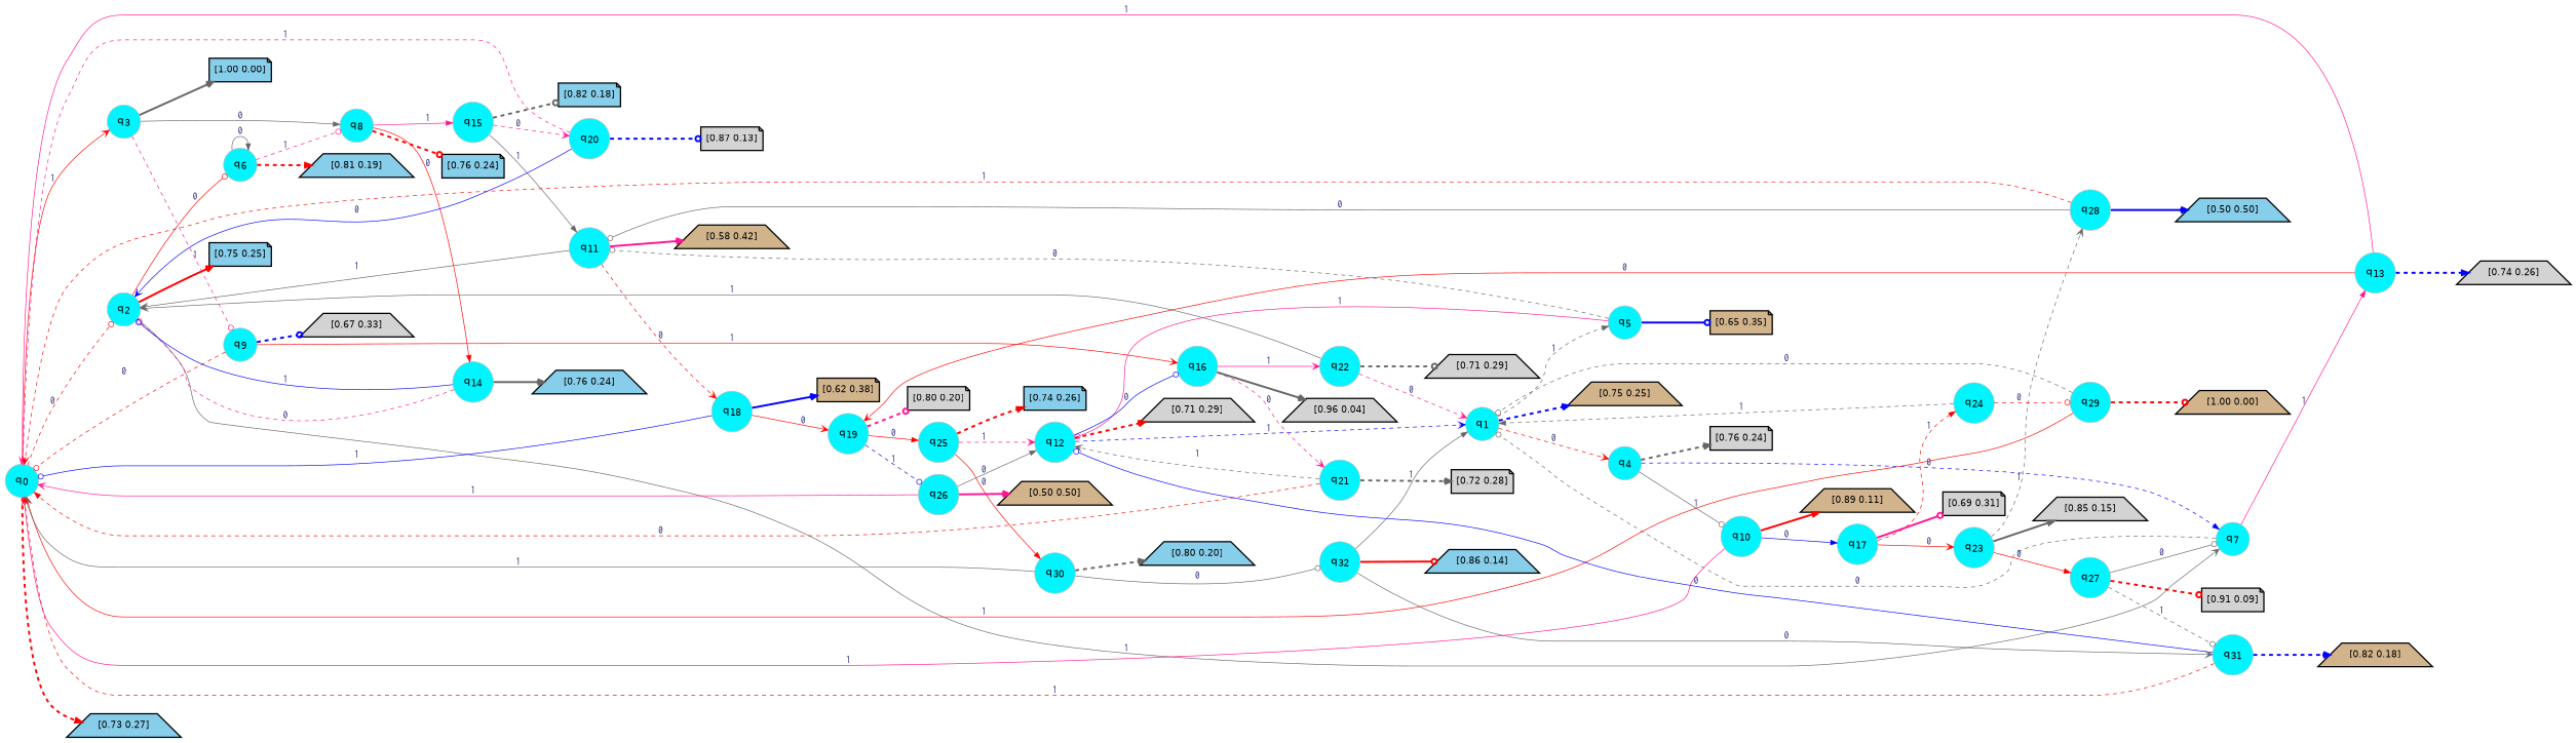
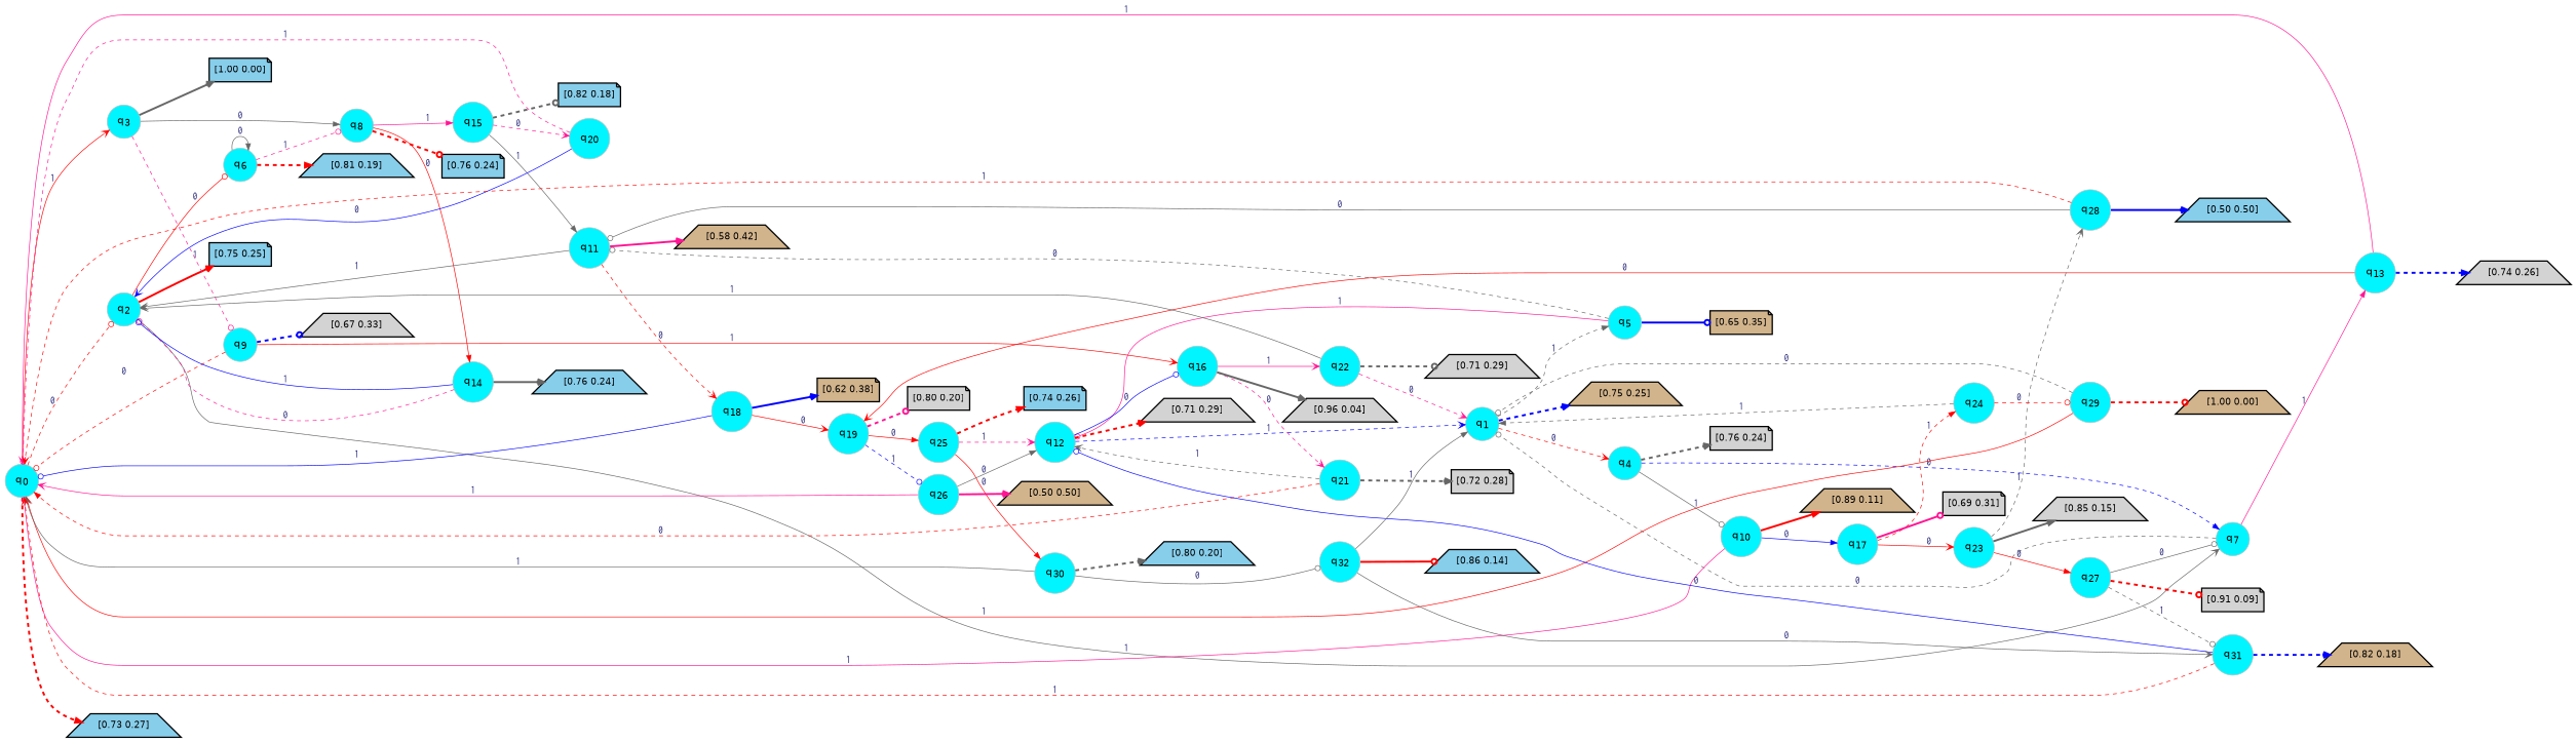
  digraph {
    rankdir=LR
    node [color=gray fillcolor=turquoise1 fontcolor=black fontname=Helvetica fontsize=16 fontweight=bold shape=circle style=filled]
    edge [arrowhead=vee arrowsize=1 color=gray40 fontcolor=midnightblue fontname=courier fontweight=bold penwidth=1 style=solid weight=20]
    n1 [label=<q<SUB>0</SUB>>]
    n2 [label=<q<SUB>2</SUB>>]
    n3 [label=<q<SUB>3</SUB>>]
    n4 [color=black fillcolor=skyblue fontsize=14 label="[0.73 0.27]" penwidth=2 shape=trapezium]
    n5 [label=<q<SUB>6</SUB>>]
    n6 [label=<q<SUB>7</SUB>>]
    n7 [color=black fillcolor=skyblue fontsize=14 label="[0.75 0.25]" penwidth=2 shape=note]
    n8 [label=<q<SUB>8</SUB>>]
    n9 [label=<q<SUB>9</SUB>>]
    n10 [color=black fillcolor=skyblue fontsize=14 label="[1.00 0.00]" penwidth=2 shape=note]
    n11 [label=<q<SUB>1</SUB>>]
    n12 [label=<q<SUB>4</SUB>>]
    n13 [label=<q<SUB>5</SUB>>]
    n14 [color=black fillcolor=tan fontsize=14 label="[0.75 0.25]" penwidth=2 shape=trapezium]
    n15 [label=<q<SUB>10</SUB>>]
    n16 [color=black fillcolor=lightgrey fontsize=14 label="[0.76 0.24]" penwidth=2 shape=note]
    n17 [label=<q<SUB>11</SUB>>]
    n18 [label=<q<SUB>12</SUB>>]
    n19 [color=black fillcolor=tan fontsize=14 label="[0.65 0.35]" penwidth=2 shape=note]
    n20 [color=black fillcolor=skyblue fontsize=14 label="[0.81 0.19]" penwidth=2 shape=trapezium]
    n21 [label=<q<SUB>13</SUB>>]
    n22 [label=<q<SUB>14</SUB>>]
    n23 [label=<q<SUB>15</SUB>>]
    n24 [color=black fillcolor=skyblue fontsize=14 label="[0.76 0.24]" penwidth=2 shape=note]
    n25 [label=<q<SUB>16</SUB>>]
    n26 [color=black fillcolor=lightgrey fontsize=14 label="[0.67 0.33]" penwidth=2 shape=trapezium]
    n27 [label=<q<SUB>17</SUB>>]
    n28 [color=black fillcolor=tan fontsize=14 label="[0.89 0.11]" penwidth=2 shape=trapezium]
    n29 [label=<q<SUB>18</SUB>>]
    n30 [color=black fillcolor=tan fontsize=14 label="[0.58 0.42]" penwidth=2 shape=trapezium]
    n31 [color=black fillcolor=lightgrey fontsize=14 label="[0.71 0.29]" penwidth=2 shape=trapezium]
    n32 [label=<q<SUB>19</SUB>>]
    n33 [color=black fillcolor=lightgrey fontsize=14 label="[0.74 0.26]" penwidth=2 shape=trapezium]
    n34 [color=black fillcolor=skyblue fontsize=14 label="[0.76 0.24]" penwidth=2 shape=trapezium]
    n35 [label=<q<SUB>20</SUB>>]
    n36 [color=black fillcolor=skyblue fontsize=14 label="[0.82 0.18]" penwidth=2 shape=note]
    n37 [label=<q<SUB>21</SUB>>]
    n38 [label=<q<SUB>22</SUB>>]
    n39 [color=black fillcolor=lightgrey fontsize=14 label="[0.96 0.04]" penwidth=2 shape=trapezium]
    n40 [label=<q<SUB>23</SUB>>]
    n41 [label=<q<SUB>24</SUB>>]
    n42 [color=black fillcolor=lightgrey fontsize=14 label="[0.69 0.31]" penwidth=2 shape=note]
    n43 [color=black fillcolor=tan fontsize=14 label="[0.62 0.38]" penwidth=2 shape=note]
    n44 [label=<q<SUB>25</SUB>>]
    n45 [label=<q<SUB>26</SUB>>]
    n46 [color=black fillcolor=lightgrey fontsize=14 label="[0.80 0.20]" penwidth=2 shape=note]
-   n47 [color=black fillcolor=lightgrey fontsize=14 label="[0.87 0.13]" penwidth=2 shape=note]
    n48 [color=black fillcolor=lightgrey fontsize=14 label="[0.72 0.28]" penwidth=2 shape=note]
    n49 [color=black fillcolor=lightgrey fontsize=14 label="[0.71 0.29]" penwidth=2 shape=trapezium]
    n50 [label=<q<SUB>27</SUB>>]
    n51 [label=<q<SUB>28</SUB>>]
    n52 [color=black fillcolor=lightgrey fontsize=14 label="[0.85 0.15]" penwidth=2 shape=trapezium]
    n53 [label=<q<SUB>29</SUB>>]
    n54 [label=<q<SUB>30</SUB>>]
    n55 [color=black fillcolor=skyblue fontsize=14 label="[0.74 0.26]" penwidth=2 shape=note]
    n56 [color=black fillcolor=tan fontsize=14 label="[0.50 0.50]" penwidth=2 shape=trapezium]
    n57 [label=<q<SUB>31</SUB>>]
    n58 [color=black fillcolor=lightgrey fontsize=14 label="[0.91 0.09]" penwidth=2 shape=note]
    n59 [color=black fillcolor=skyblue fontsize=14 label="[0.50 0.50]" penwidth=2 shape=trapezium]
    n60 [color=black fillcolor=tan fontsize=14 label="[1.00 0.00]" penwidth=2 shape=trapezium]
    n61 [label=<q<SUB>32</SUB>>]
    n62 [color=black fillcolor=skyblue fontsize=14 label="[0.80 0.20]" penwidth=2 shape=trapezium]
    n63 [color=black fillcolor=tan fontsize=14 label="[0.82 0.18]" penwidth=2 shape=trapezium]
    n64 [color=black fillcolor=skyblue fontsize=14 label="[0.86 0.14]" penwidth=2 shape=trapezium]
    n1 -> n2 [arrowhead=odot color=red label=0 style=dashed]
    n1 -> n3 [color=red label=1]
    n1 -> n4 [arrowhead=normal color=red penwidth=3 style=dashed]
    n2 -> n5 [arrowhead=odot color=red label=0]
    n2 -> n6 [label=1]
    n2 -> n7 [color=red penwidth=3]
    n3 -> n8 [arrowhead=normal label=0]
    n3 -> n9 [arrowhead=odot color=deeppink label=1 style=dashed]
    n3 -> n10 [penwidth=3]
    n5 -> n5 [arrowhead=normal label=0]
    n5 -> n8 [arrowhead=odot color=deeppink label=1 style=dashed]
    n5 -> n20 [arrowhead=normal color=red penwidth=3 style=dashed]
    n6 -> n11 [arrowhead=odot label=0 style=dashed]
    n6 -> n21 [arrowhead=normal color=deeppink label=1]
    n8 -> n22 [arrowhead=normal color=red label=0]
    n8 -> n23 [arrowhead=normal color=deeppink label=1]
    n8 -> n24 [arrowhead=odot color=red penwidth=3 style=dashed]
    n9 -> n1 [arrowhead=odot color=red label=0 style=dashed]
    n9 -> n25 [color=red label=1]
    n9 -> n26 [arrowhead=odot color=blue penwidth=3 style=dashed]
    n11 -> n12 [color=red label=0 style=dashed]
    n11 -> n13 [arrowhead=normal label=1 style=dashed]
    n11 -> n14 [color=blue penwidth=3 style=dashed]
    n12 -> n6 [arrowhead=normal color=blue label=0 style=dashed]
    n12 -> n15 [arrowhead=odot label=1]
    n12 -> n16 [penwidth=3 style=dashed]
    n13 -> n17 [arrowhead=odot label=0 style=dashed]
    n13 -> n18 [arrowhead=odot color=deeppink label=1]
    n13 -> n19 [arrowhead=odot color=blue penwidth=3]
    n15 -> n1 [arrowhead=odot color=deeppink label=1]
    n15 -> n27 [arrowhead=normal color=blue label=0]
    n15 -> n28 [arrowhead=normal color=red penwidth=3]
    n17 -> n2 [label=1]
    n17 -> n29 [color=red label=0 style=dashed]
    n17 -> n30 [color=deeppink penwidth=3]
    n18 -> n11 [color=blue label=1 style=dashed]
    n18 -> n25 [arrowhead=odot color=blue label=0]
    n18 -> n31 [color=red penwidth=3 style=dashed]
    n21 -> n1 [color=deeppink label=1]
    n21 -> n32 [color=red label=0]
    n21 -> n33 [arrowhead=normal color=blue penwidth=3 style=dashed]
    n22 -> n2 [arrowhead=odot color=deeppink label=0 style=dashed]
    n22 -> n2 [arrowhead=odot color=blue label=1]
    n22 -> n34 [penwidth=3]
    n23 -> n17 [arrowhead=normal label=1]
    n23 -> n35 [color=deeppink label=0 style=dashed]
    n23 -> n36 [arrowhead=odot penwidth=3 style=dashed]
    n25 -> n37 [color=deeppink label=0 style=dashed]
    n25 -> n38 [color=deeppink label=1]
    n25 -> n39 [penwidth=3]
    n27 -> n40 [color=red label=0]
    n27 -> n41 [arrowhead=normal color=red label=1 style=dashed]
    n27 -> n42 [arrowhead=odot color=deeppink penwidth=3]
    n29 -> n1 [arrowhead=odot color=blue label=1]
    n29 -> n32 [color=red label=0]
    n29 -> n43 [color=blue penwidth=3]
    n32 -> n44 [arrowhead=normal color=red label=0]
    n32 -> n45 [arrowhead=odot color=blue label=1 style=dashed]
    n32 -> n46 [arrowhead=odot color=deeppink penwidth=3 style=dashed]
    n35 -> n1 [arrowhead=odot color=deeppink label=1 style=dashed]
    n35 -> n2 [color=blue label=0]
-   n35 -> n47 [arrowhead=odot color=blue penwidth=3 style=dashed]
    n37 -> n1 [arrowhead=normal color=red label=0 style=dashed]
    n37 -> n18 [label=1 style=dashed]
    n37 -> n48 [penwidth=3 style=dashed]
    n38 -> n2 [label=1]
    n38 -> n11 [color=deeppink label=0 style=dashed]
    n38 -> n49 [arrowhead=odot penwidth=3 style=dashed]
    n40 -> n50 [arrowhead=normal color=red label=0]
    n40 -> n51 [label=1 style=dashed]
    n40 -> n52 [arrowhead=normal penwidth=3]
    n41 -> n11 [arrowhead=normal label=1 style=dashed]
    n41 -> n53 [arrowhead=odot color=red label=0 style=dashed]
    n44 -> n18 [color=deeppink label=1 style=dashed]
    n44 -> n54 [arrowhead=normal color=red label=0]
    n44 -> n55 [arrowhead=normal color=red penwidth=3 style=dashed]
    n45 -> n1 [color=deeppink label=1]
    n45 -> n18 [arrowhead=normal label=0]
    n45 -> n56 [color=deeppink penwidth=3]
    n50 -> n6 [arrowhead=odot label=0]
    n50 -> n57 [arrowhead=odot label=1 style=dashed]
    n50 -> n58 [arrowhead=odot color=red penwidth=3 style=dashed]
    n51 -> n1 [color=red label=1 style=dashed]
    n51 -> n17 [arrowhead=odot label=0]
    n51 -> n59 [color=blue penwidth=3]
    n53 -> n1 [color=red label=1]
    n53 -> n11 [arrowhead=odot label=0 style=dashed]
    n53 -> n60 [arrowhead=odot color=red penwidth=3 style=dashed]
    n54 -> n1 [label=1]
    n54 -> n61 [arrowhead=odot label=0]
    n54 -> n62 [penwidth=3 style=dashed]
    n57 -> n1 [color=red label=1 style=dashed]
    n57 -> n18 [arrowhead=odot color=blue label=0]
    n57 -> n63 [color=blue penwidth=3 style=dashed]
    n61 -> n11 [arrowhead=normal label=1]
    n61 -> n57 [label=0]
    n61 -> n64 [arrowhead=odot color=red penwidth=3]
  }
